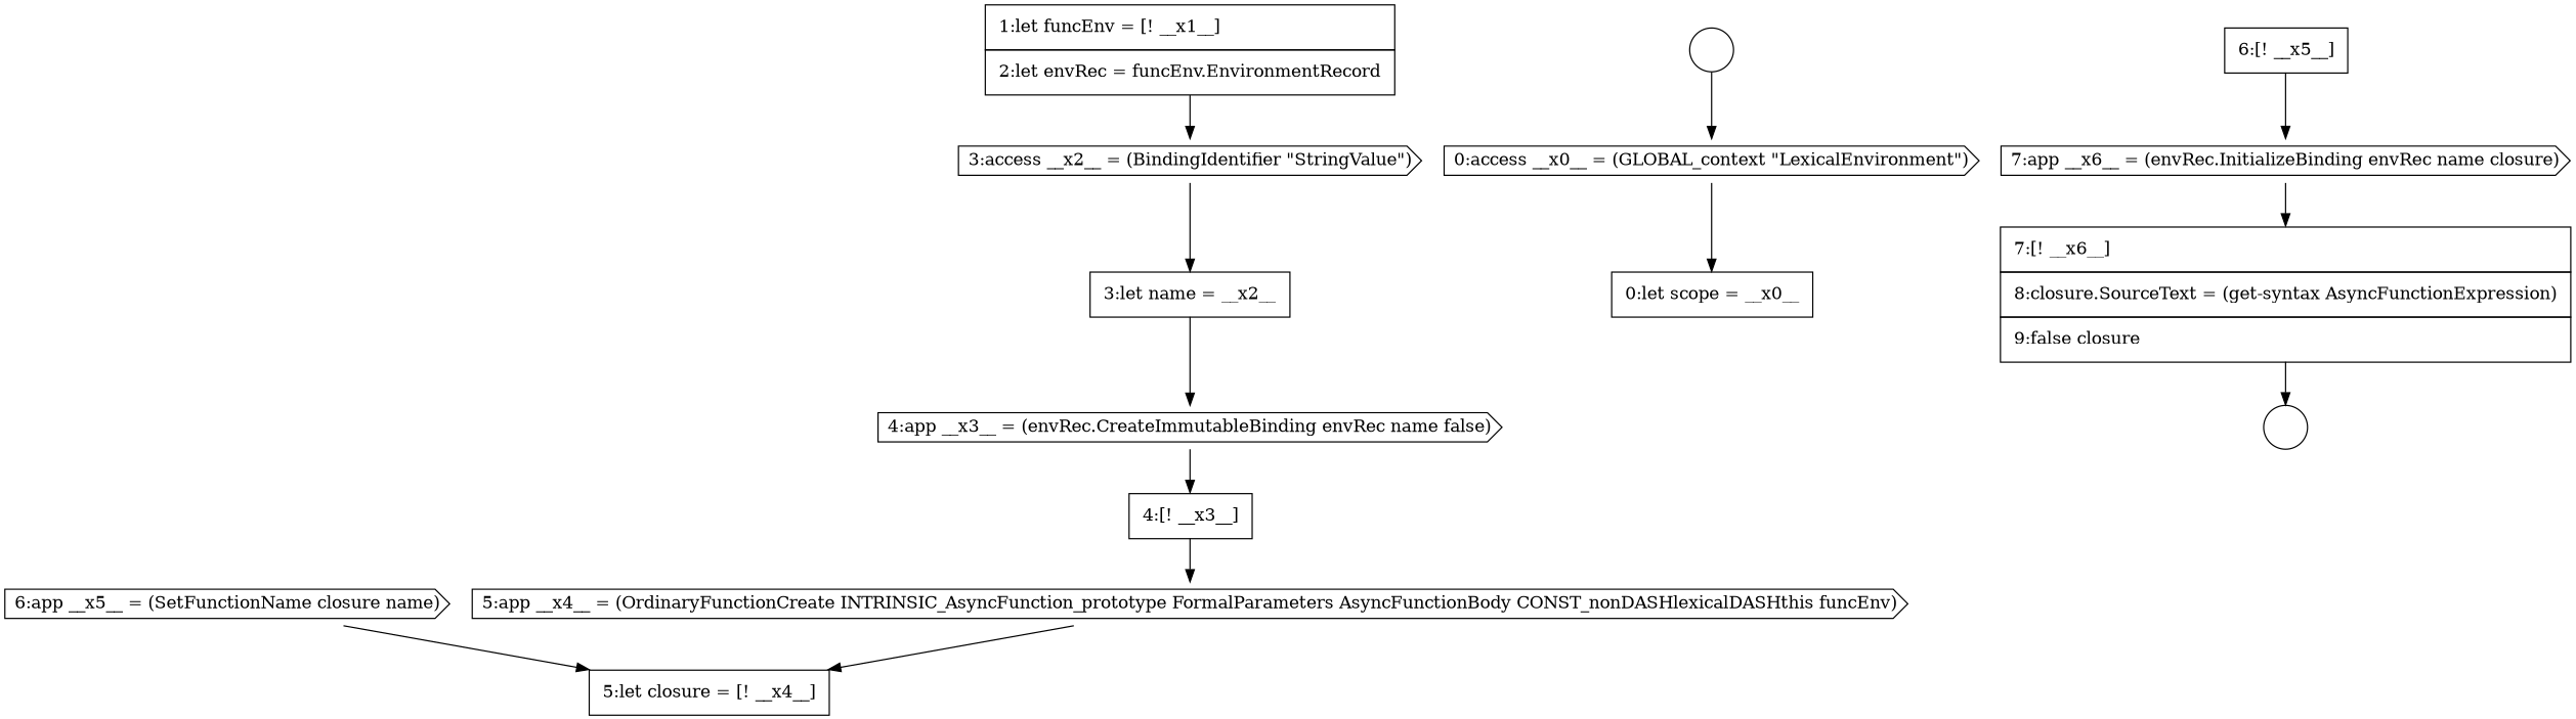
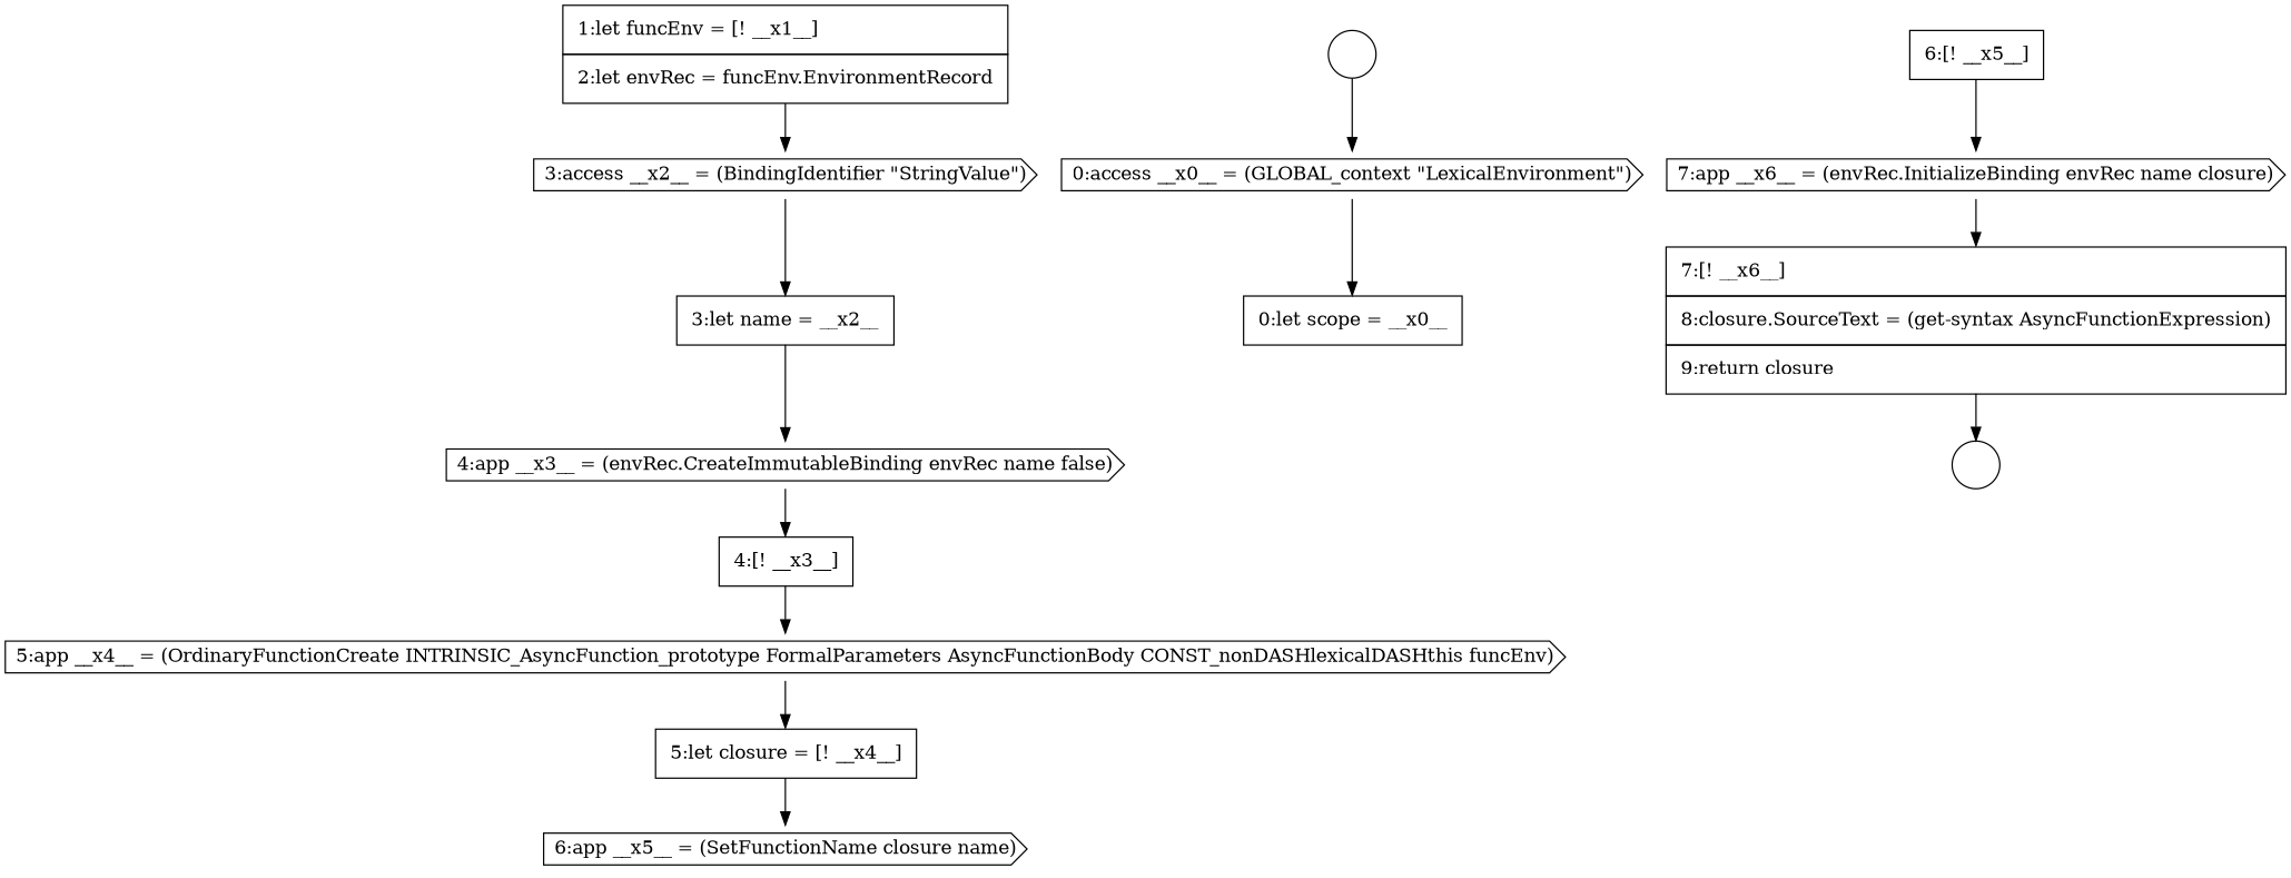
  digraph {
    node [color=black fillcolor=white shape=none style=filled]
    edge [color=black]
    n1 [label=<<font color="black">3:access __x2__ = (BindingIdentifier &quot;StringValue&quot;)</font>> shape=cds]
    n2 [label=<<font color="black">     <table border="0" cellborder="1" cellspacing="0" cellpadding="10">       <tr><td align="left">3:let name = __x2__</td></tr>     </table>   </font>> margin=0]
    n3 [label=<<font color="black">4:app __x3__ = (envRec.CreateImmutableBinding envRec name false)</font>> shape=cds]
    n4 [label=<<font color="black">0:access __x0__ = (GLOBAL_context &quot;LexicalEnvironment&quot;)</font>> shape=cds]
    n5 [label=<<font color="black">     <table border="0" cellborder="1" cellspacing="0" cellpadding="10">       <tr><td align="left">0:let scope = __x0__</td></tr>     </table>   </font>> margin=0]
    n6 [label=<<font color="black">6:app __x5__ = (SetFunctionName closure name)</font>> shape=cds]
    n7 [label=<<font color="black">     <table border="0" cellborder="1" cellspacing="0" cellpadding="10">       <tr><td align="left">6:[! __x5__]</td></tr>     </table>   </font>> margin=0]
    n8 [label=<<font color="black">7:app __x6__ = (envRec.InitializeBinding envRec name closure)</font>> shape=cds]
    n9 [label=" " shape=circle]
-   n10 [label=<<font color="black">     <table border="0" cellborder="1" cellspacing="0" cellpadding="10">       <tr><td align="left">7:[! __x6__]</td></tr>       <tr><td align="left">8:closure.SourceText = (get-syntax AsyncFunctionExpression)</td></tr>       <tr><td align="left">9:false closure</td></tr>     </table>   </font>> margin=0]
+   n10 [label=<<font color="black">     <table border="0" cellborder="1" cellspacing="0" cellpadding="10">       <tr><td align="left">7:[! __x6__]</td></tr>       <tr><td align="left">8:closure.SourceText = (get-syntax AsyncFunctionExpression)</td></tr>       <tr><td align="left">9:return closure</td></tr>     </table>   </font>> margin=0]
    n11 [label=<<font color="black">     <table border="0" cellborder="1" cellspacing="0" cellpadding="10">       <tr><td align="left">5:let closure = [! __x4__]</td></tr>     </table>   </font>> margin=0]
    n12 [label=<<font color="black">     <table border="0" cellborder="1" cellspacing="0" cellpadding="10">       <tr><td align="left">4:[! __x3__]</td></tr>     </table>   </font>> margin=0]
    n13 [label=<<font color="black">5:app __x4__ = (OrdinaryFunctionCreate INTRINSIC_AsyncFunction_prototype FormalParameters AsyncFunctionBody CONST_nonDASHlexicalDASHthis funcEnv)</font>> shape=cds]
    n14 [label=<<font color="black">     <table border="0" cellborder="1" cellspacing="0" cellpadding="10">       <tr><td align="left">1:let funcEnv = [! __x1__]</td></tr>       <tr><td align="left">2:let envRec = funcEnv.EnvironmentRecord</td></tr>     </table>   </font>> margin=0]
    n15 [label=" " shape=circle]
    n1 -> n2
    n2 -> n3
    n3 -> n12
    n4 -> n5
    n7 -> n8
    n8 -> n10
    n10 -> n9
-   n6 -> n11
+   n11 -> n6
    n12 -> n13
    n13 -> n11
    n14 -> n1
    n15 -> n4
  }
